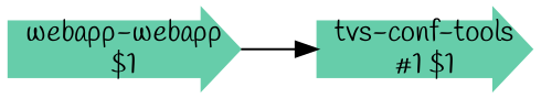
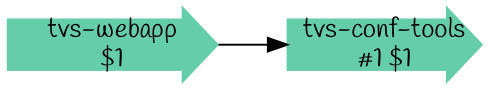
  digraph {
    concentrate=true
    fontname=Handlee
    forcelabels=true
    rankdir=LR
    node [color=aquamarine3 fontname=Handlee shape=rarrow style=filled]
    n1 [label="tvs-conf-tools\n#1 $1"]
-   n2 [label="webapp-webapp\n$1"]
+   n2 [label="tvs-webapp\n$1"]
    n2 -> n1 [fontname=Handlee]
  }
